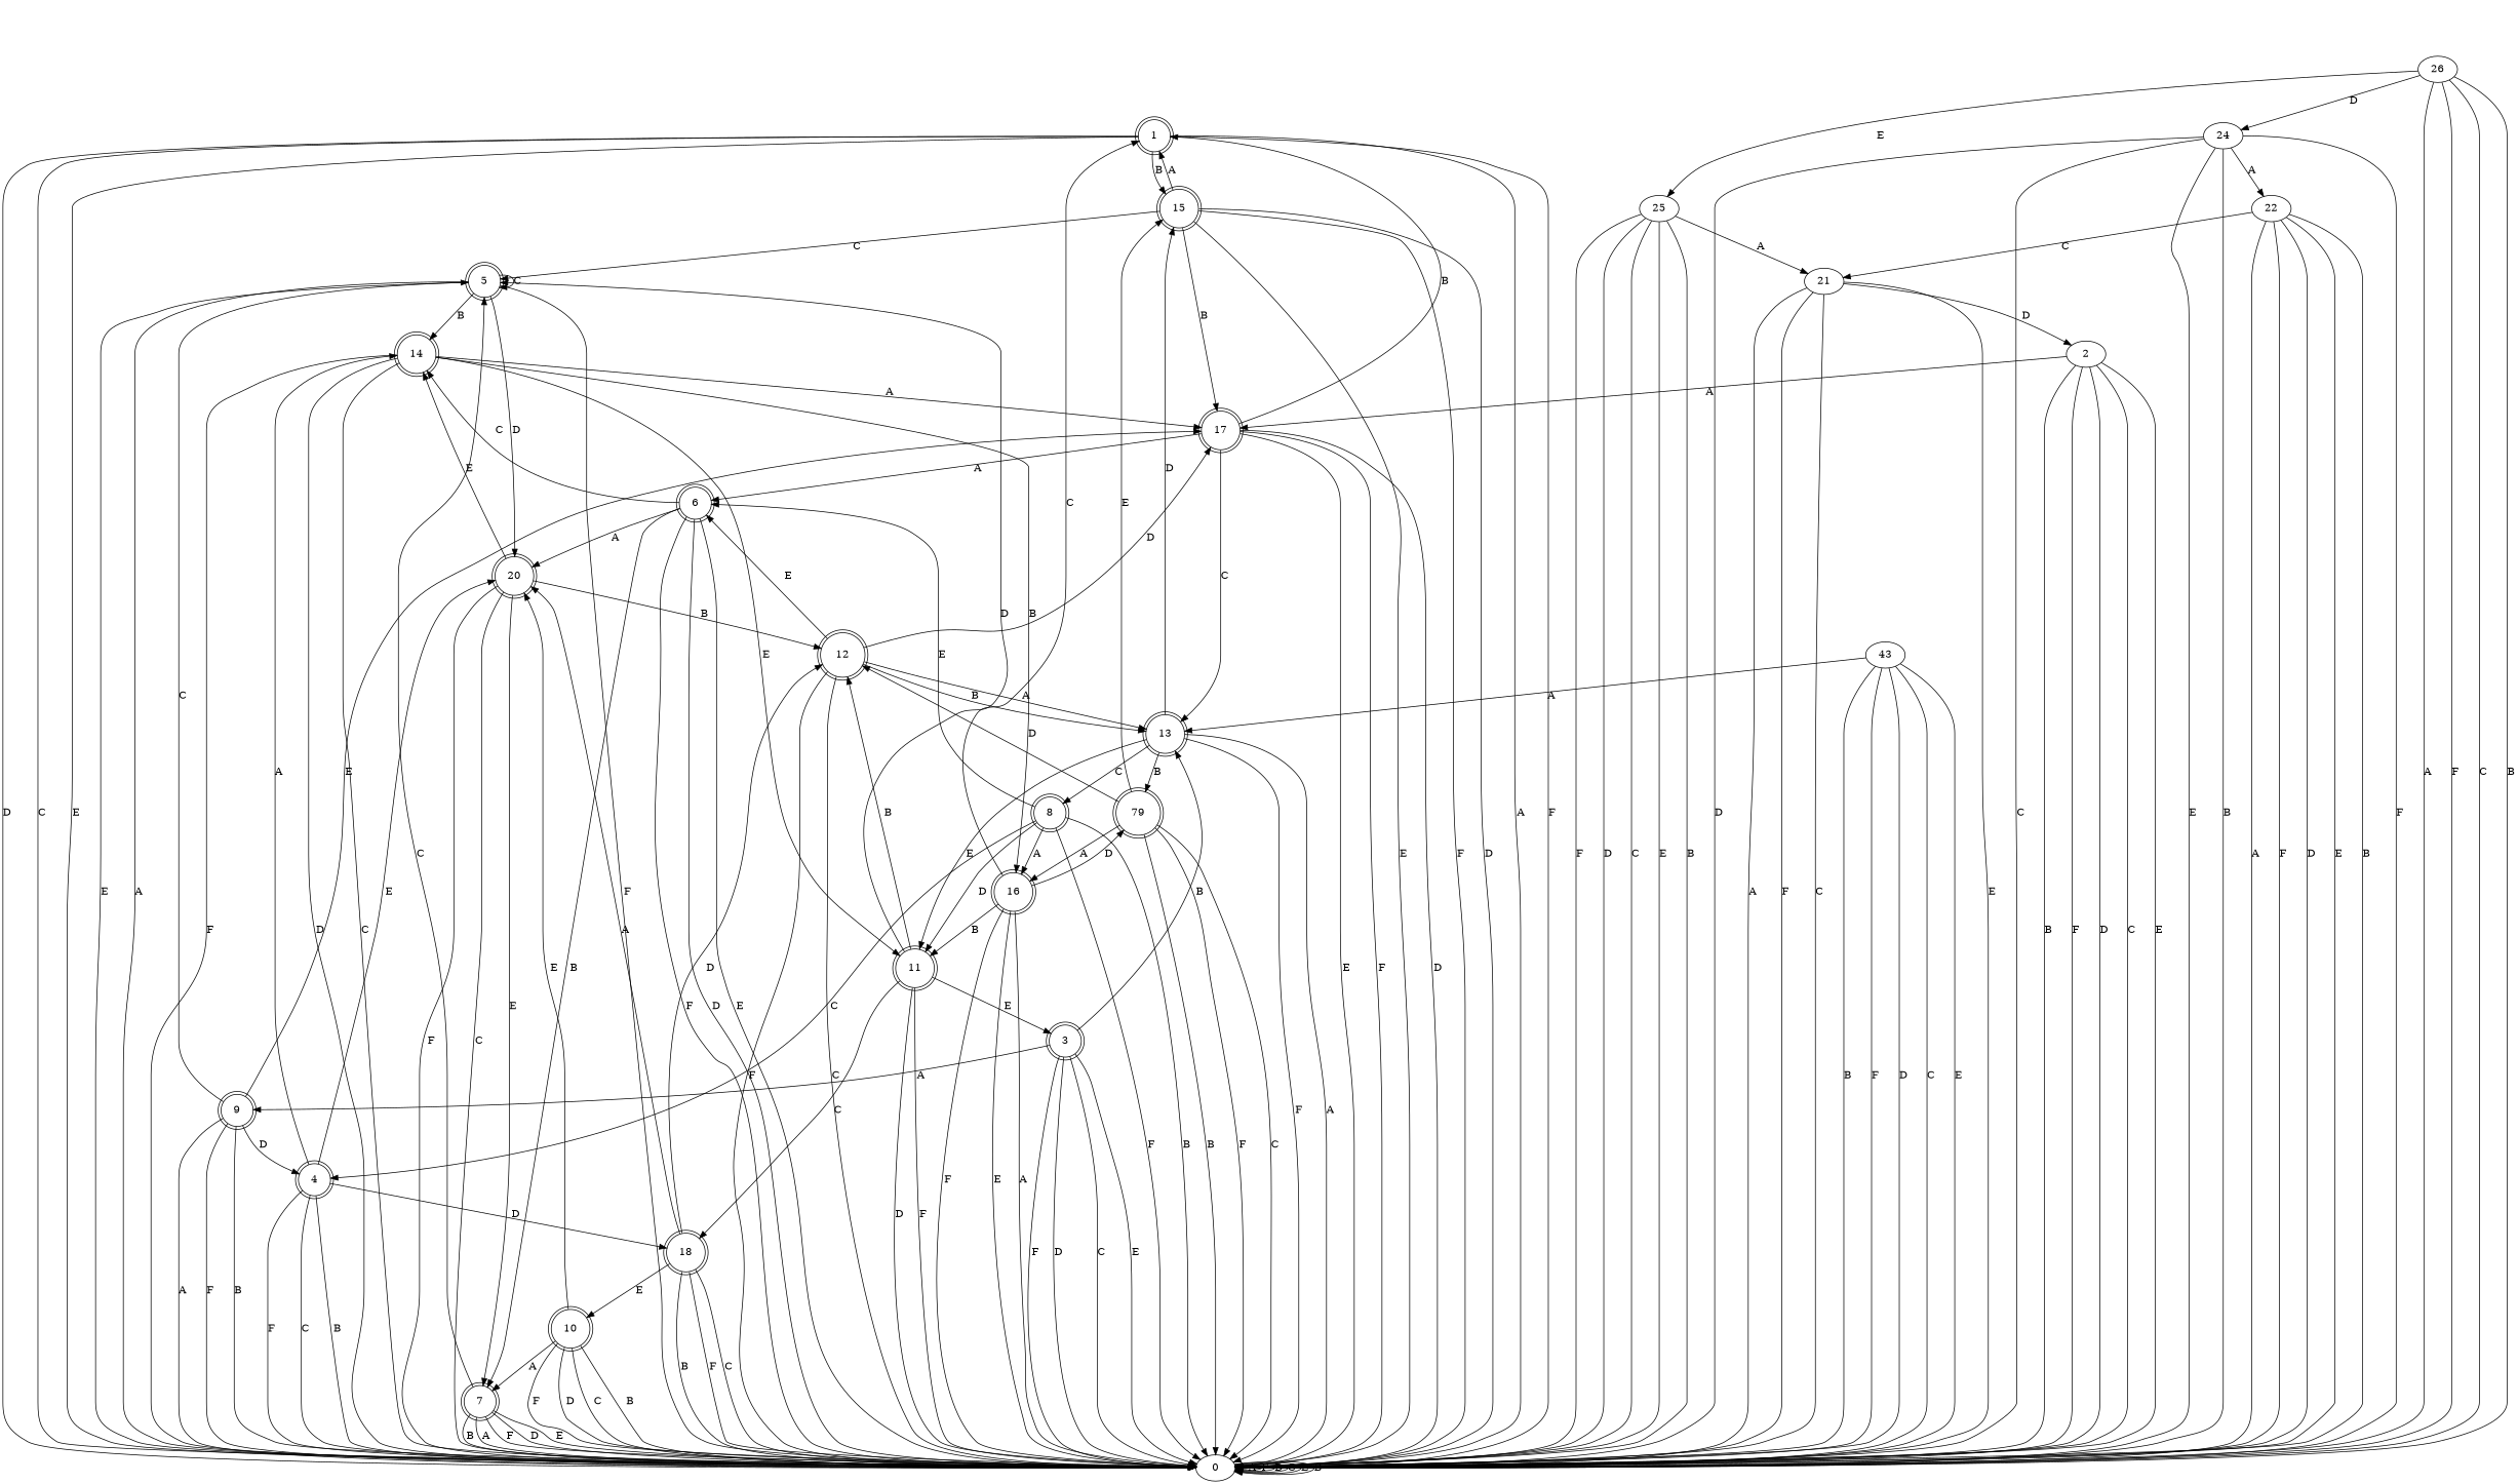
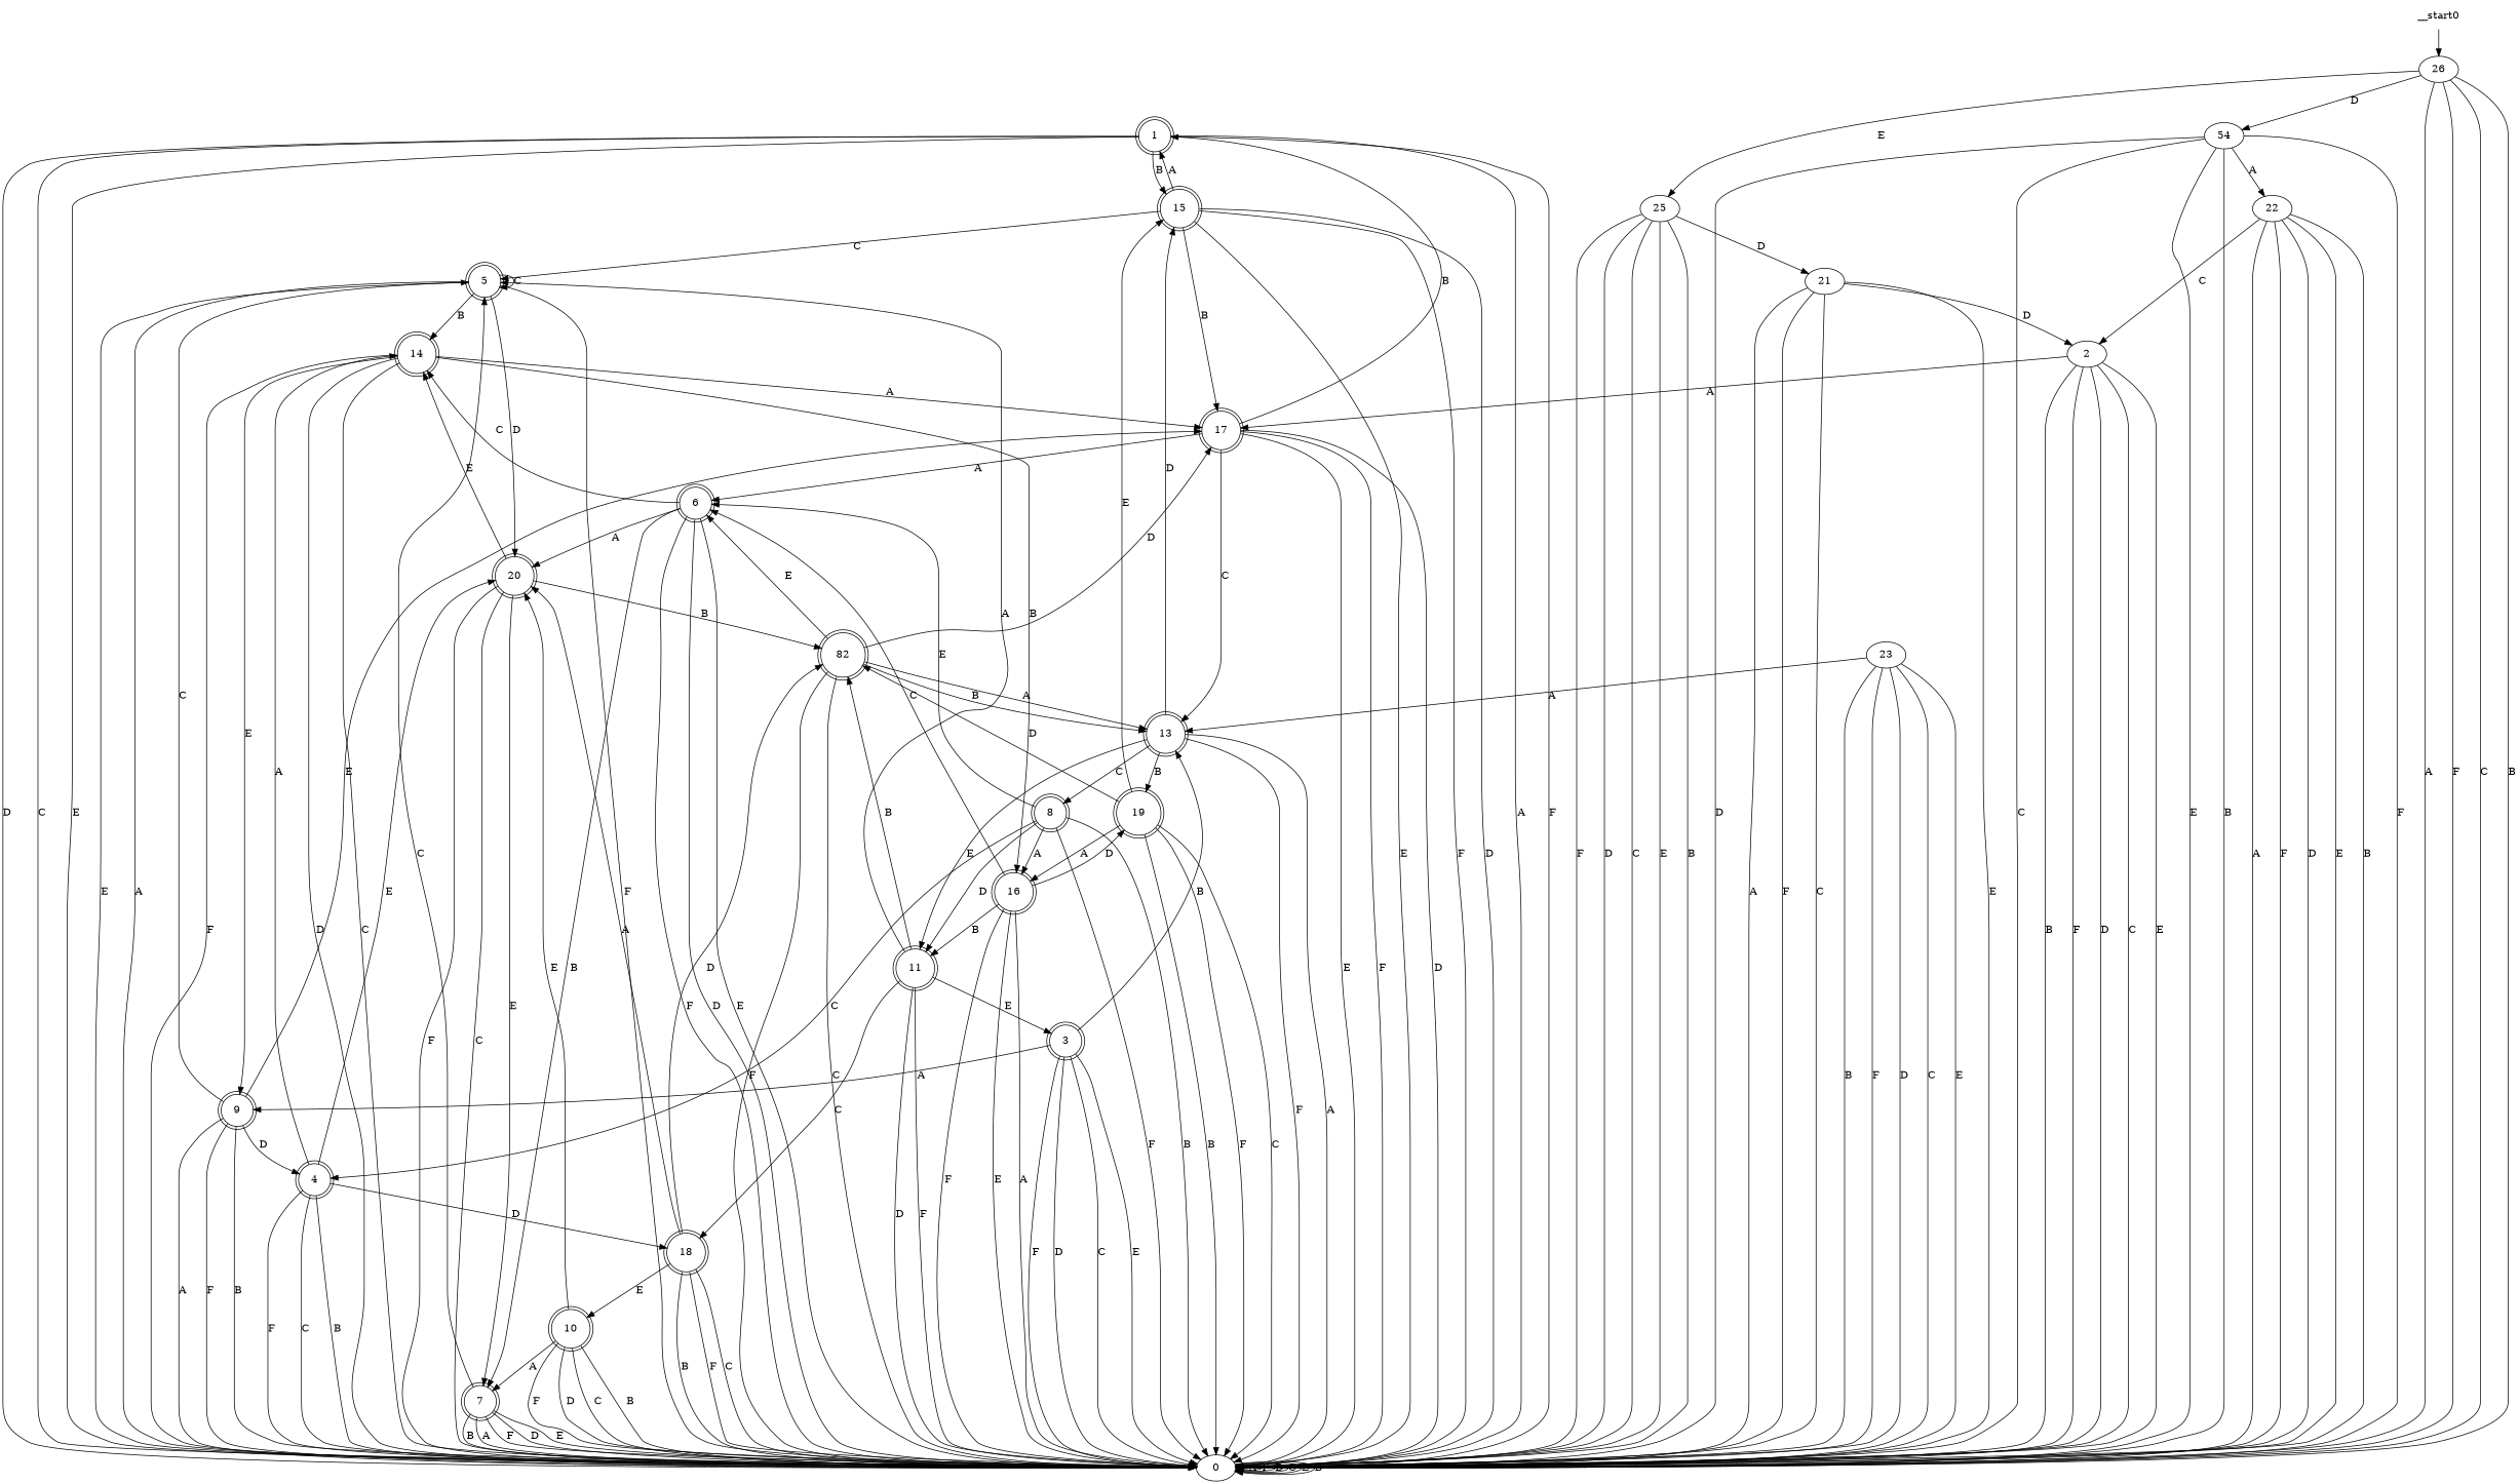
  digraph {
    node [shape=doublecircle]
    n1 [label=0 shape=""]
    n2 [label=1]
    n3 [label=15]
    n4 [label=17]
    n5 [label=5]
    n6 [label=2 shape=""]
    n7 [label=13]
    n8 [label=6]
    n9 [label=3]
    n10 [label=9]
    n11 [label=4]
    n12 [label=8]
    n13 [label=11]
-   n14 [label=79]
+   n14 [label=19]
    n15 [label=14]
    n16 [label=18]
    n17 [label=20]
    n18 [label=16]
    n19 [label=10]
-   n20 [label=12]
+   n20 [label=82]
    n21 [label=7]
    n22 [label=21 shape=""]
-   n23 [label=43 shape=""]
+   n23 [label=23 shape=""]
    n24 [label=22 shape=""]
-   n25 [label=24 shape=""]
+   n25 [label=54 shape=""]
    n26 [label=25 shape=""]
    n27 [label=26 shape=""]
+   __start0 [shape=none]
    n1 -> n1 [label=A]
    n1 -> n1 [label=F]
    n1 -> n1 [label=D]
    n1 -> n1 [label=C]
    n1 -> n1 [label=E]
    n1 -> n1 [label=B]
    n2 -> n1 [label=A]
    n2 -> n1 [label=F]
    n2 -> n1 [label=D]
    n2 -> n1 [label=C]
    n2 -> n1 [label=E]
    n2 -> n3 [label=B]
    n3 -> n1 [label=F]
    n3 -> n1 [label=D]
    n3 -> n1 [label=E]
    n3 -> n2 [label=A]
    n3 -> n4 [label=B]
    n3 -> n5 [label=C]
    n4 -> n1 [label=F]
    n4 -> n1 [label=D]
    n4 -> n1 [label=E]
    n4 -> n2 [label=B]
    n4 -> n7 [label=C]
    n4 -> n8 [label=A]
    n5 -> n1 [label=A]
    n5 -> n1 [label=F]
    n5 -> n1 [label=E]
    n5 -> n5 [label=C]
    n5 -> n15 [label=B]
    n5 -> n17 [label=D]
    n6 -> n1 [label=F]
    n6 -> n1 [label=D]
    n6 -> n1 [label=C]
    n6 -> n1 [label=E]
    n6 -> n1 [label=B]
    n6 -> n4 [label=A]
    n7 -> n1 [label=A]
    n7 -> n1 [label=F]
    n7 -> n3 [label=D]
    n7 -> n12 [label=C]
    n7 -> n13 [label=E]
    n7 -> n14 [label=B]
    n8 -> n1 [label=F]
    n8 -> n1 [label=D]
    n8 -> n1 [label=E]
    n8 -> n15 [label=C]
    n8 -> n17 [label=A]
    n8 -> n21 [label=B]
    n9 -> n1 [label=F]
    n9 -> n1 [label=D]
    n9 -> n1 [label=C]
    n9 -> n1 [label=E]
    n9 -> n7 [label=B]
    n9 -> n10 [label=A]
    n10 -> n1 [label=A]
    n10 -> n1 [label=F]
    n10 -> n1 [label=B]
    n10 -> n4 [label=E]
    n10 -> n5 [label=C]
    n10 -> n11 [label=D]
    n11 -> n1 [label=F]
    n11 -> n1 [label=C]
    n11 -> n1 [label=B]
    n11 -> n15 [label=A]
    n11 -> n16 [label=D]
    n11 -> n17 [label=E]
    n12 -> n1 [label=F]
    n12 -> n1 [label=B]
    n12 -> n8 [label=E]
    n12 -> n11 [label=C]
    n12 -> n13 [label=D]
    n12 -> n18 [label=A]
    n13 -> n1 [label=F]
    n13 -> n1 [label=D]
-   n13 -> n5 [label=D]
+   n13 -> n5 [label=A]
    n13 -> n9 [label=E]
    n13 -> n16 [label=C]
    n13 -> n20 [label=B]
    n14 -> n1 [label=F]
    n14 -> n1 [label=C]
    n14 -> n1 [label=B]
    n14 -> n3 [label=E]
    n14 -> n18 [label=A]
    n14 -> n20 [label=D]
    n15 -> n1 [label=F]
    n15 -> n1 [label=D]
    n15 -> n1 [label=C]
    n15 -> n4 [label=A]
-   n15 -> n13 [label=E]
+   n15 -> n10 [label=E]
    n15 -> n18 [label=B]
    n16 -> n1 [label=F]
    n16 -> n1 [label=C]
    n16 -> n1 [label=B]
    n16 -> n17 [label=A]
    n16 -> n19 [label=E]
    n16 -> n20 [label=D]
    n17 -> n1 [label=F]
    n17 -> n1 [label=C]
    n17 -> n15 [label=E]
    n17 -> n20 [label=B]
    n17 -> n21 [label=E]
    n18 -> n1 [label=A]
    n18 -> n1 [label=F]
    n18 -> n1 [label=E]
-   n18 -> n2 [label=C]
+   n18 -> n8 [label=C]
    n18 -> n13 [label=B]
    n18 -> n14 [label=D]
    n19 -> n1 [label=F]
    n19 -> n1 [label=D]
    n19 -> n1 [label=C]
    n19 -> n1 [label=B]
    n19 -> n17 [label=E]
    n19 -> n21 [label=A]
    n20 -> n1 [label=F]
    n20 -> n1 [label=C]
    n20 -> n4 [label=D]
    n20 -> n7 [label=A]
    n20 -> n7 [label=B]
    n20 -> n8 [label=E]
    n21 -> n1 [label=A]
    n21 -> n1 [label=F]
    n21 -> n1 [label=D]
    n21 -> n1 [label=E]
    n21 -> n1 [label=B]
    n21 -> n5 [label=C]
    n22 -> n1 [label=A]
    n22 -> n1 [label=F]
    n22 -> n1 [label=C]
    n22 -> n1 [label=E]
    n22 -> n6 [label=D]
    n23 -> n1 [label=F]
    n23 -> n1 [label=D]
    n23 -> n1 [label=C]
    n23 -> n1 [label=E]
    n23 -> n1 [label=B]
    n23 -> n7 [label=A]
    n24 -> n1 [label=A]
    n24 -> n1 [label=F]
    n24 -> n1 [label=D]
    n24 -> n1 [label=E]
    n24 -> n1 [label=B]
-   n24 -> n22 [label=C]
+   n24 -> n6 [label=C]
    n25 -> n1 [label=F]
    n25 -> n1 [label=D]
    n25 -> n1 [label=C]
    n25 -> n1 [label=E]
    n25 -> n1 [label=B]
    n25 -> n24 [label=A]
    n26 -> n1 [label=F]
    n26 -> n1 [label=D]
    n26 -> n1 [label=C]
    n26 -> n1 [label=E]
    n26 -> n1 [label=B]
-   n26 -> n22 [label=A]
+   n26 -> n22 [label=D]
    n27 -> n1 [label=A]
    n27 -> n1 [label=F]
    n27 -> n1 [label=C]
    n27 -> n1 [label=B]
    n27 -> n25 [label=D]
    n27 -> n26 [label=E]
+   __start0 -> n27
  }
